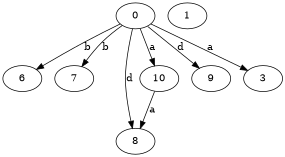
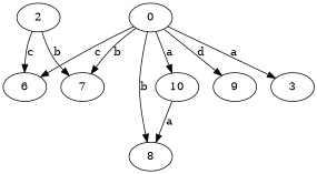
  strict digraph {
    n1 [label=7]
+   2
    6
    0
    3
    8
    9
    10
-   1
+   2 -> n1 [label=b]
+   2 -> 6 [label=c]
    0 -> n1 [label=b]
-   0 -> 6 [label=b]
+   0 -> 6 [label=c]
    0 -> 3 [label=a]
-   0 -> 8 [label=d]
+   0 -> 8 [label=b]
    0 -> 9 [label=d]
    0 -> 10 [label=a]
    10 -> 8 [label=a]
  }
